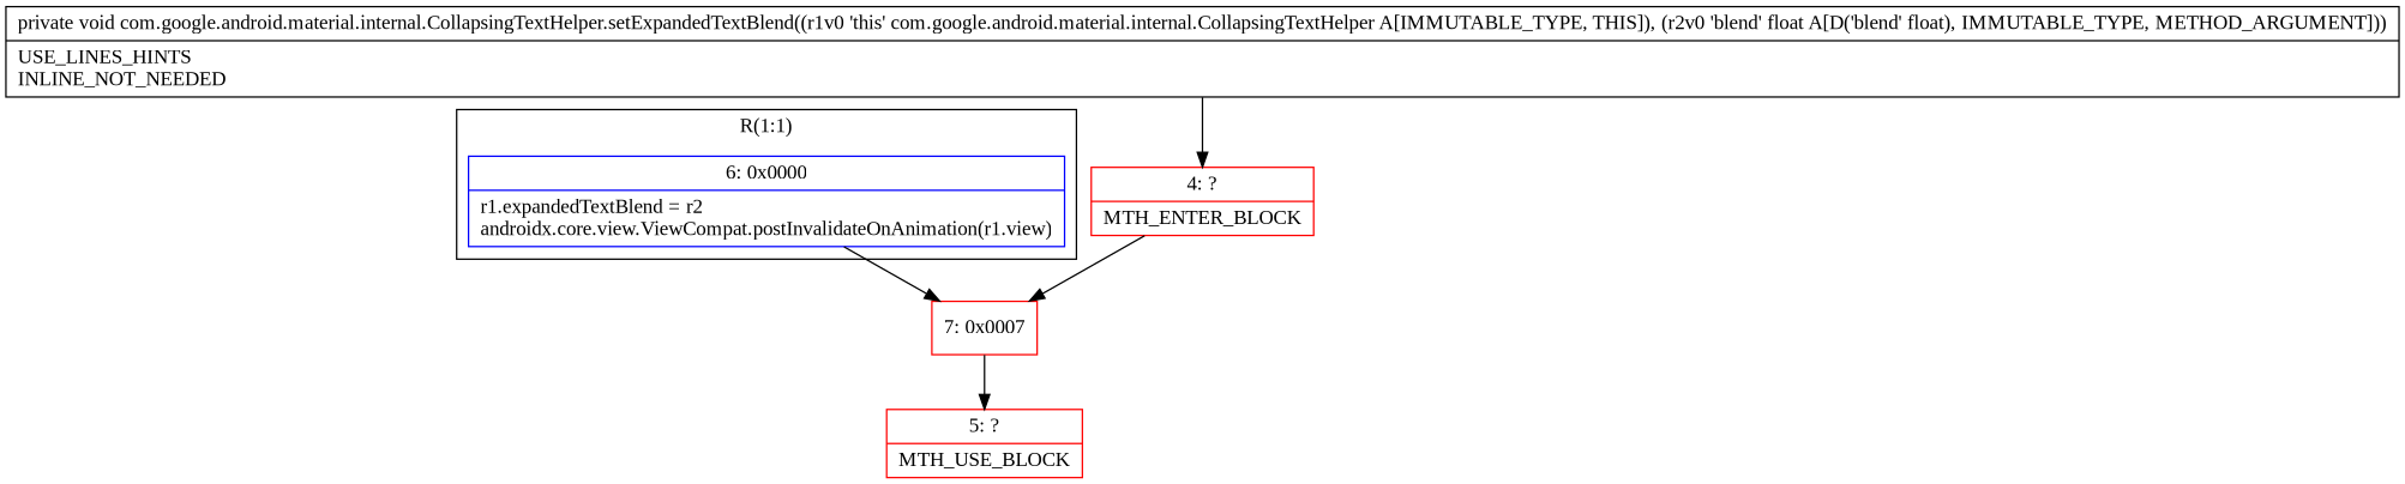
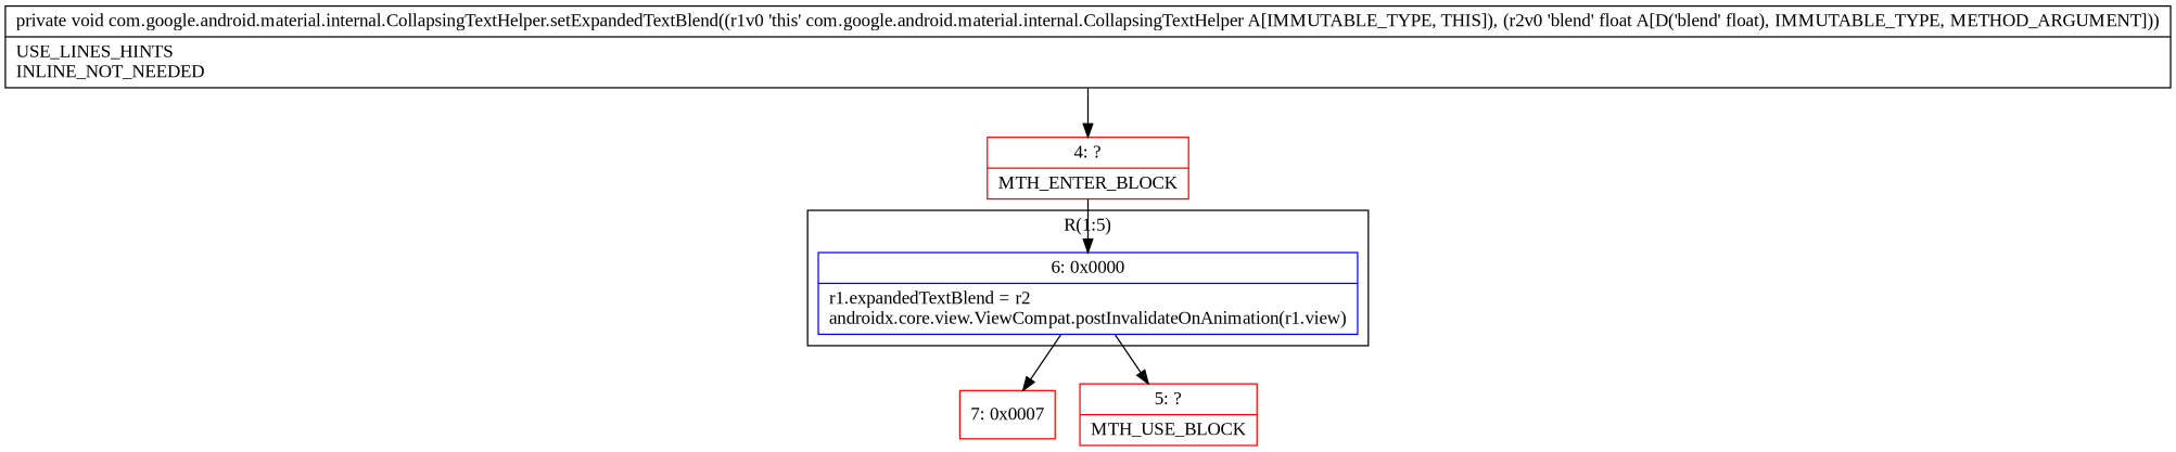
  digraph {
    fontname="Liberation Serif"
    node [color=red fontname="Liberation Serif" shape=record]
    edge [fontname="Liberation Serif"]
    n1 [color=blue label="{6\:\ 0x0000|r1.expandedTextBlend = r2\landroidx.core.view.ViewCompat.postInvalidateOnAnimation(r1.view)\l}"]
    n2 [label="{7\:\ 0x0007}"]
    n3 [label="{5\:\ ?|MTH_USE_BLOCK\l}"]
    n4 [label="{4\:\ ?|MTH_ENTER_BLOCK\l}"]
    n5 [label="{private void com.google.android.material.internal.CollapsingTextHelper.setExpandedTextBlend((r1v0 'this' com.google.android.material.internal.CollapsingTextHelper A[IMMUTABLE_TYPE, THIS]), (r2v0 'blend' float A[D('blend' float), IMMUTABLE_TYPE, METHOD_ARGUMENT]))  | USE_LINES_HINTS\lINLINE_NOT_NEEDED\l}" color=""]
    subgraph cluster_1 {
-     label="R(1:1)"
+     label="R(1:5)"
      n1
    }
    n1 -> n2
-   n2 -> n3
-   n4 -> n2
+   n1 -> n3
+   n4 -> n1
    n5 -> n4
  }
